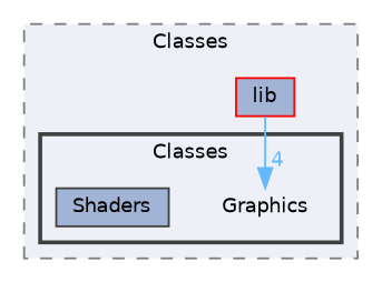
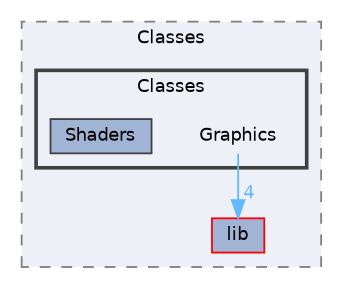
  digraph {
    compound=true
    node [fontname=Helvetica fontsize=10 shape=box fillcolor="#a2b4d6" style=filled]
    n1 [height=0.2 label=Graphics shape=plaintext width=0.4 fillcolor="" style=""]
    n2 [color=grey25 height=0.2 label=Shaders width=0.4]
    n3 [color=red height=0.2 label=lib width=0.4]
    subgraph cluster_1 {
      bgcolor="#edf0f7"
      fontname=Helvetica
      fontsize=10
      label=Classes
      pencolor=grey50
      style="filled,dashed"
      n3
      subgraph cluster_2 {
        bgcolor="#edf0f7"
        fontname=Helvetica
        fontsize=10
        pencolor=grey25
        style="filled,bold"
        n1
        n2
      }
    }
-   n3 -> n1 [color=steelblue1 fontcolor=steelblue1 fontname=Helvetica fontsize=10 headlabel=4 labeldistance=1.5 labelfontname=Helvetica labelfontsize=10]
+   n1 -> n3 [color=steelblue1 fontcolor=steelblue1 fontname=Helvetica fontsize=10 headlabel=4 labeldistance=1.5 labelfontname=Helvetica labelfontsize=10]
  }
